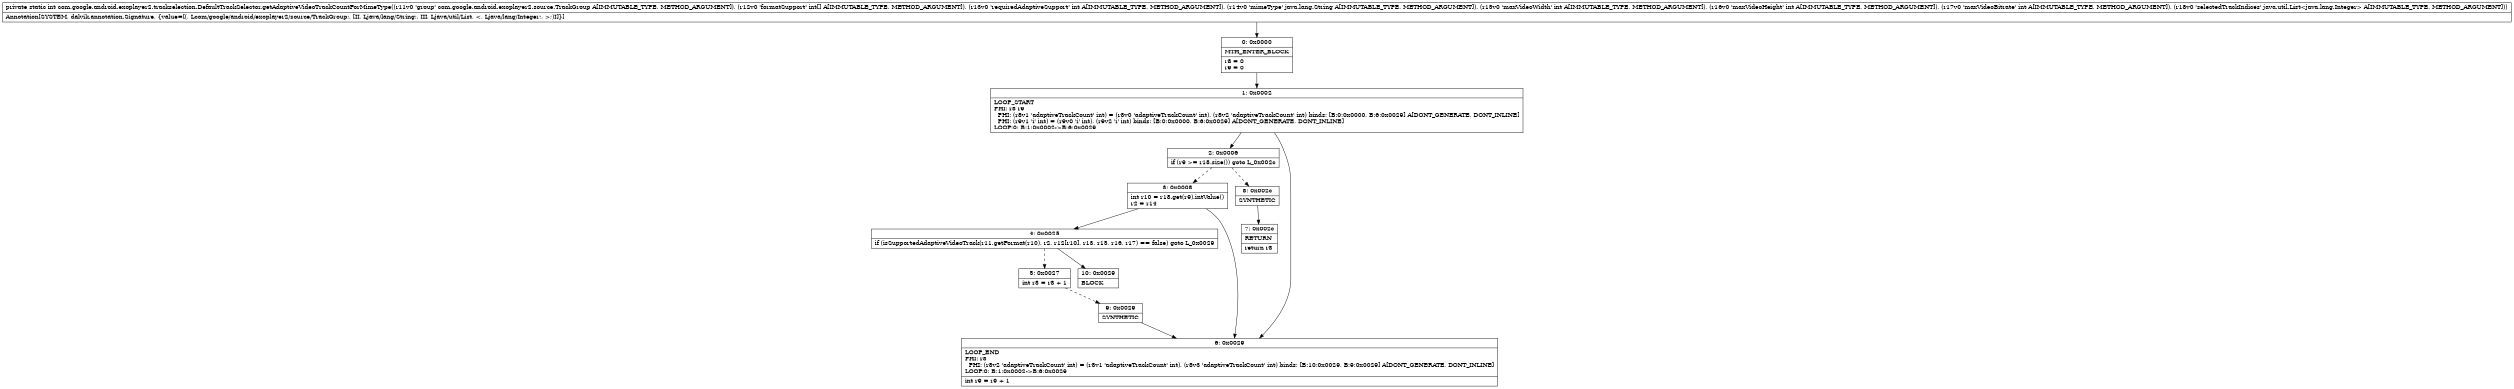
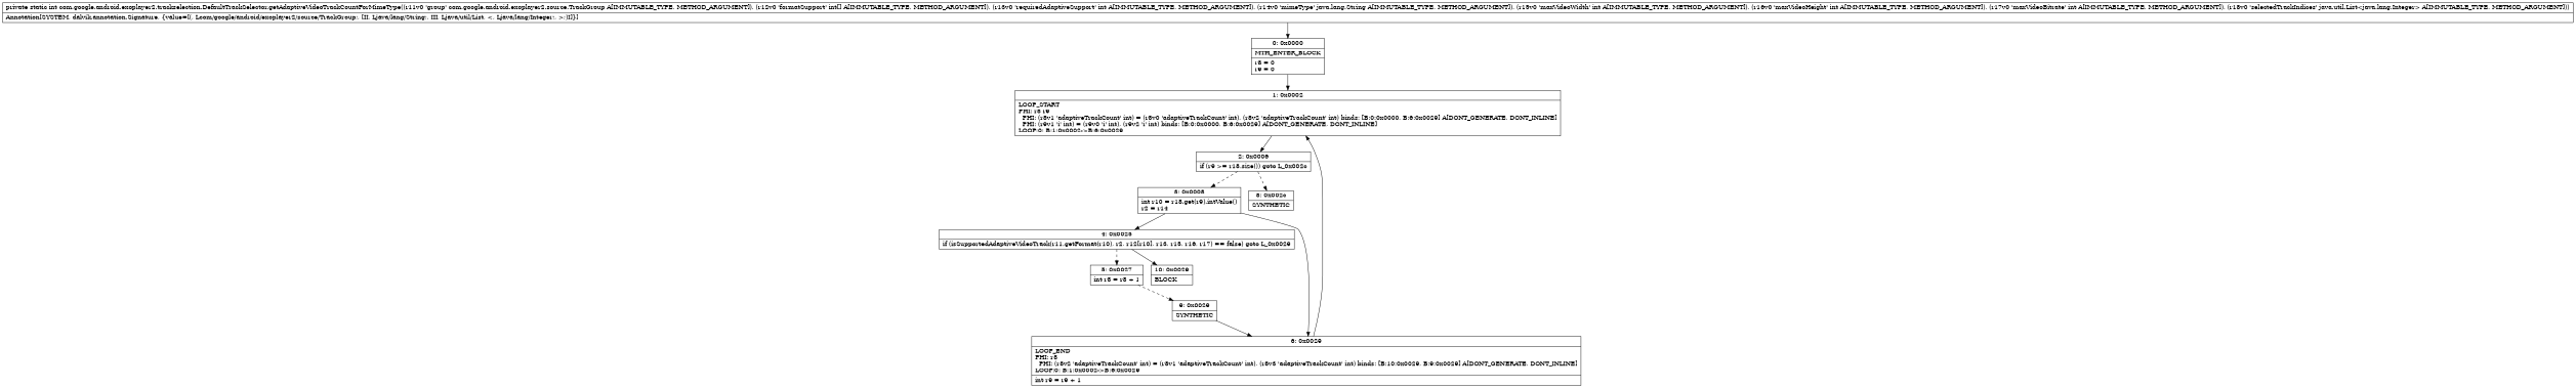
  digraph {
    node [shape=record]
    n1 [label="{0\:\ 0x0000|MTH_ENTER_BLOCK\l|r8 = 0\lr9 = 0\l}"]
    n2 [label="{1\:\ 0x0002|LOOP_START\lPHI: r8 r9 \l  PHI: (r8v1 'adaptiveTrackCount' int) = (r8v0 'adaptiveTrackCount' int), (r8v2 'adaptiveTrackCount' int) binds: [B:0:0x0000, B:6:0x0029] A[DONT_GENERATE, DONT_INLINE]\l  PHI: (r9v1 'i' int) = (r9v0 'i' int), (r9v2 'i' int) binds: [B:0:0x0000, B:6:0x0029] A[DONT_GENERATE, DONT_INLINE]\lLOOP:0: B:1:0x0002\-\>B:6:0x0029\l}"]
    n3 [label="{2\:\ 0x0006|if (r9 \>= r18.size()) goto L_0x002c\l}"]
    n4 [label="{3\:\ 0x0008|int r10 = r18.get(r9).intValue()\lr2 = r14\l}"]
    n5 [label="{8\:\ 0x002c|SYNTHETIC\l}"]
    n6 [label="{4\:\ 0x0025|if (isSupportedAdaptiveVideoTrack(r11.getFormat(r10), r2, r12[r10], r13, r15, r16, r17) == false) goto L_0x0029\l}"]
    n7 [label="{6\:\ 0x0029|LOOP_END\lPHI: r8 \l  PHI: (r8v2 'adaptiveTrackCount' int) = (r8v1 'adaptiveTrackCount' int), (r8v3 'adaptiveTrackCount' int) binds: [B:10:0x0029, B:9:0x0029] A[DONT_GENERATE, DONT_INLINE]\lLOOP:0: B:1:0x0002\-\>B:6:0x0029\l|int r9 = r9 + 1\l}"]
-   n8 [label="{7\:\ 0x002c|RETURN\l|return r8\l}"]
    n9 [label="{5\:\ 0x0027|int r8 = r8 + 1\l}"]
    n10 [label="{10\:\ 0x0029|BLOCK\l}"]
    n11 [label="{9\:\ 0x0029|SYNTHETIC\l}"]
    n12 [label="{private static int com.google.android.exoplayer2.trackselection.DefaultTrackSelector.getAdaptiveVideoTrackCountForMimeType((r11v0 'group' com.google.android.exoplayer2.source.TrackGroup A[IMMUTABLE_TYPE, METHOD_ARGUMENT]), (r12v0 'formatSupport' int[] A[IMMUTABLE_TYPE, METHOD_ARGUMENT]), (r13v0 'requiredAdaptiveSupport' int A[IMMUTABLE_TYPE, METHOD_ARGUMENT]), (r14v0 'mimeType' java.lang.String A[IMMUTABLE_TYPE, METHOD_ARGUMENT]), (r15v0 'maxVideoWidth' int A[IMMUTABLE_TYPE, METHOD_ARGUMENT]), (r16v0 'maxVideoHeight' int A[IMMUTABLE_TYPE, METHOD_ARGUMENT]), (r17v0 'maxVideoBitrate' int A[IMMUTABLE_TYPE, METHOD_ARGUMENT]), (r18v0 'selectedTrackIndices' java.util.List\<java.lang.Integer\> A[IMMUTABLE_TYPE, METHOD_ARGUMENT]))  | Annotation[SYSTEM, dalvik.annotation.Signature, \{value=[(, Lcom\/google\/android\/exoplayer2\/source\/TrackGroup;, [II, Ljava\/lang\/String;, III, Ljava\/util\/List, \<, Ljava\/lang\/Integer;, \>;)I]\}]\l}"]
    n1 -> n2
    n2 -> n3
    n3 -> n4 [style=dashed]
    n3 -> n5 [style=dashed]
    n4 -> n6
    n4 -> n7
-   n5 -> n8
    n6 -> n9 [style=dashed]
    n6 -> n10
-   n2 -> n7
+   n7 -> n2
    n9 -> n11 [style=dashed]
    n11 -> n7
    n12 -> n1
  }
